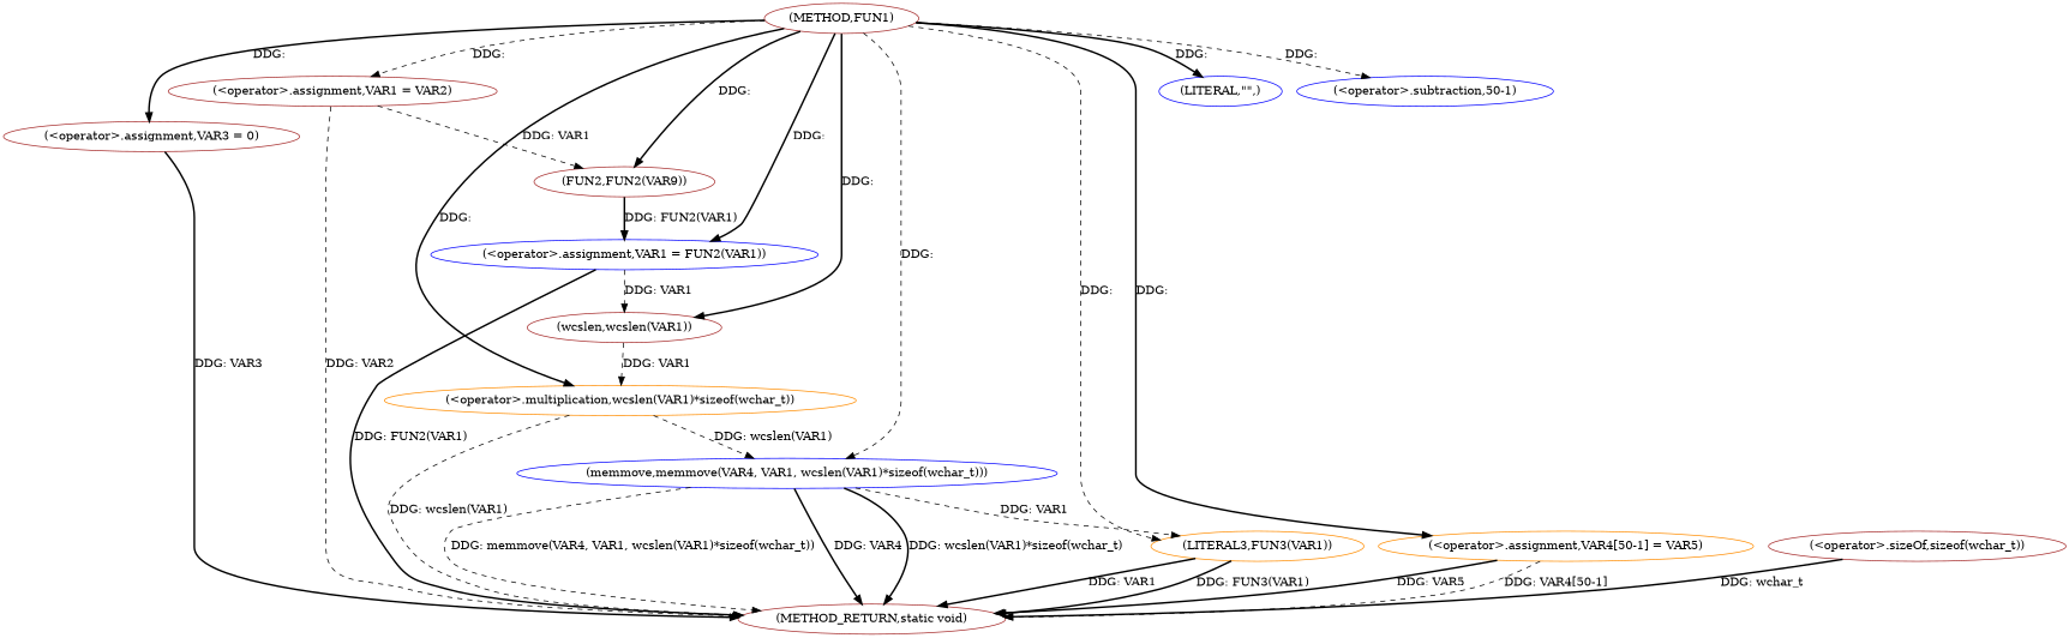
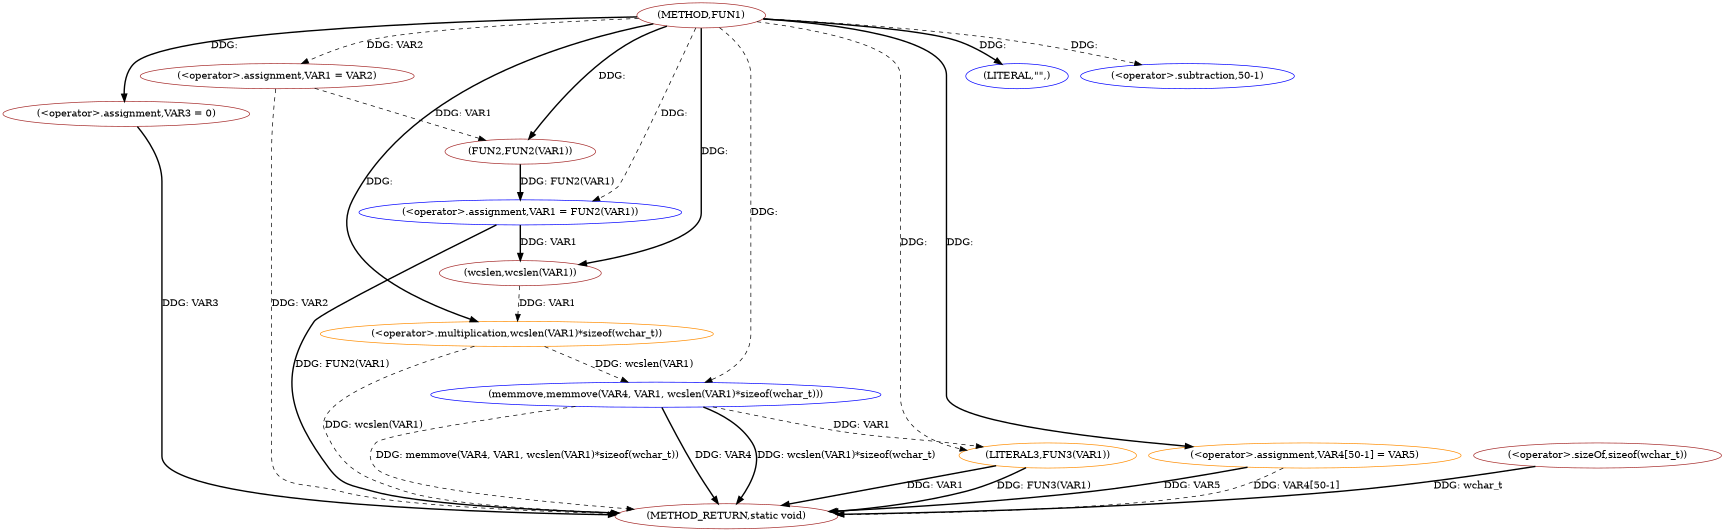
  digraph {
    node [color=brown]
    edge [style=bold]
    n1 [label="(METHOD,FUN1)"]
    n2 [label="(<operator>.assignment,VAR1 = VAR2)"]
    n3 [label="(<operator>.assignment,VAR3 = 0)"]
    n4 [color=blue label="(<operator>.assignment,VAR1 = FUN2(VAR1))"]
-   n5 [label="(FUN2,FUN2(VAR9))"]
+   n5 [label="(FUN2,FUN2(VAR1))"]
    n6 [color=blue label="(LITERAL,\"\",)"]
    n7 [color=blue label="(memmove,memmove(VAR4, VAR1, wcslen(VAR1)*sizeof(wchar_t)))"]
    n8 [color=darkorange label="(<operator>.multiplication,wcslen(VAR1)*sizeof(wchar_t))"]
    n9 [label="(wcslen,wcslen(VAR1))"]
    n10 [color=darkorange label="(<operator>.assignment,VAR4[50-1] = VAR5)"]
    n11 [color=blue label="(<operator>.subtraction,50-1)"]
    n12 [color=darkorange label="(LITERAL3,FUN3(VAR1))"]
    n13 [label="(METHOD_RETURN,static void)"]
    n14 [label="(<operator>.sizeOf,sizeof(wchar_t))"]
-   n1 -> n2 [label="DDG: " style=dashed]
+   n1 -> n2 [label="DDG: VAR2" style=dashed]
    n1 -> n3 [label="DDG: "]
-   n1 -> n4 [label="DDG: "]
+   n1 -> n4 [label="DDG: " style=dashed]
    n1 -> n5 [label="DDG: "]
    n1 -> n6 [label="DDG: "]
    n1 -> n7 [label="DDG: " style=dashed]
    n1 -> n8 [label="DDG: "]
    n1 -> n9 [label="DDG: "]
    n1 -> n10 [label="DDG: "]
    n1 -> n11 [label="DDG: " style=dashed]
    n1 -> n12 [label="DDG: " style=dashed]
    n2 -> n5 [label="DDG: VAR1" style=dashed]
    n2 -> n13 [label="DDG: VAR2" style=dashed]
    n3 -> n13 [label="DDG: VAR3"]
-   n4 -> n9 [label="DDG: VAR1" style=dashed]
+   n4 -> n9 [label="DDG: VAR1"]
    n4 -> n13 [label="DDG: FUN2(VAR1)"]
    n5 -> n4 [label="DDG: FUN2(VAR1)"]
    n7 -> n12 [label="DDG: VAR1" style=dashed]
    n7 -> n13 [label="DDG: VAR4"]
    n7 -> n13 [label="DDG: wcslen(VAR1)*sizeof(wchar_t)"]
    n7 -> n13 [label="DDG: memmove(VAR4, VAR1, wcslen(VAR1)*sizeof(wchar_t))" style=dashed]
    n8 -> n7 [label="DDG: wcslen(VAR1)" style=dashed]
    n8 -> n13 [label="DDG: wcslen(VAR1)" style=dashed]
    n9 -> n8 [label="DDG: VAR1" style=dashed]
    n10 -> n13 [label="DDG: VAR5"]
    n10 -> n13 [label="DDG: VAR4[50-1]" style=dashed]
    n12 -> n13 [label="DDG: VAR1"]
    n12 -> n13 [label="DDG: FUN3(VAR1)"]
    n14 -> n13 [label="DDG: wchar_t"]
  }
